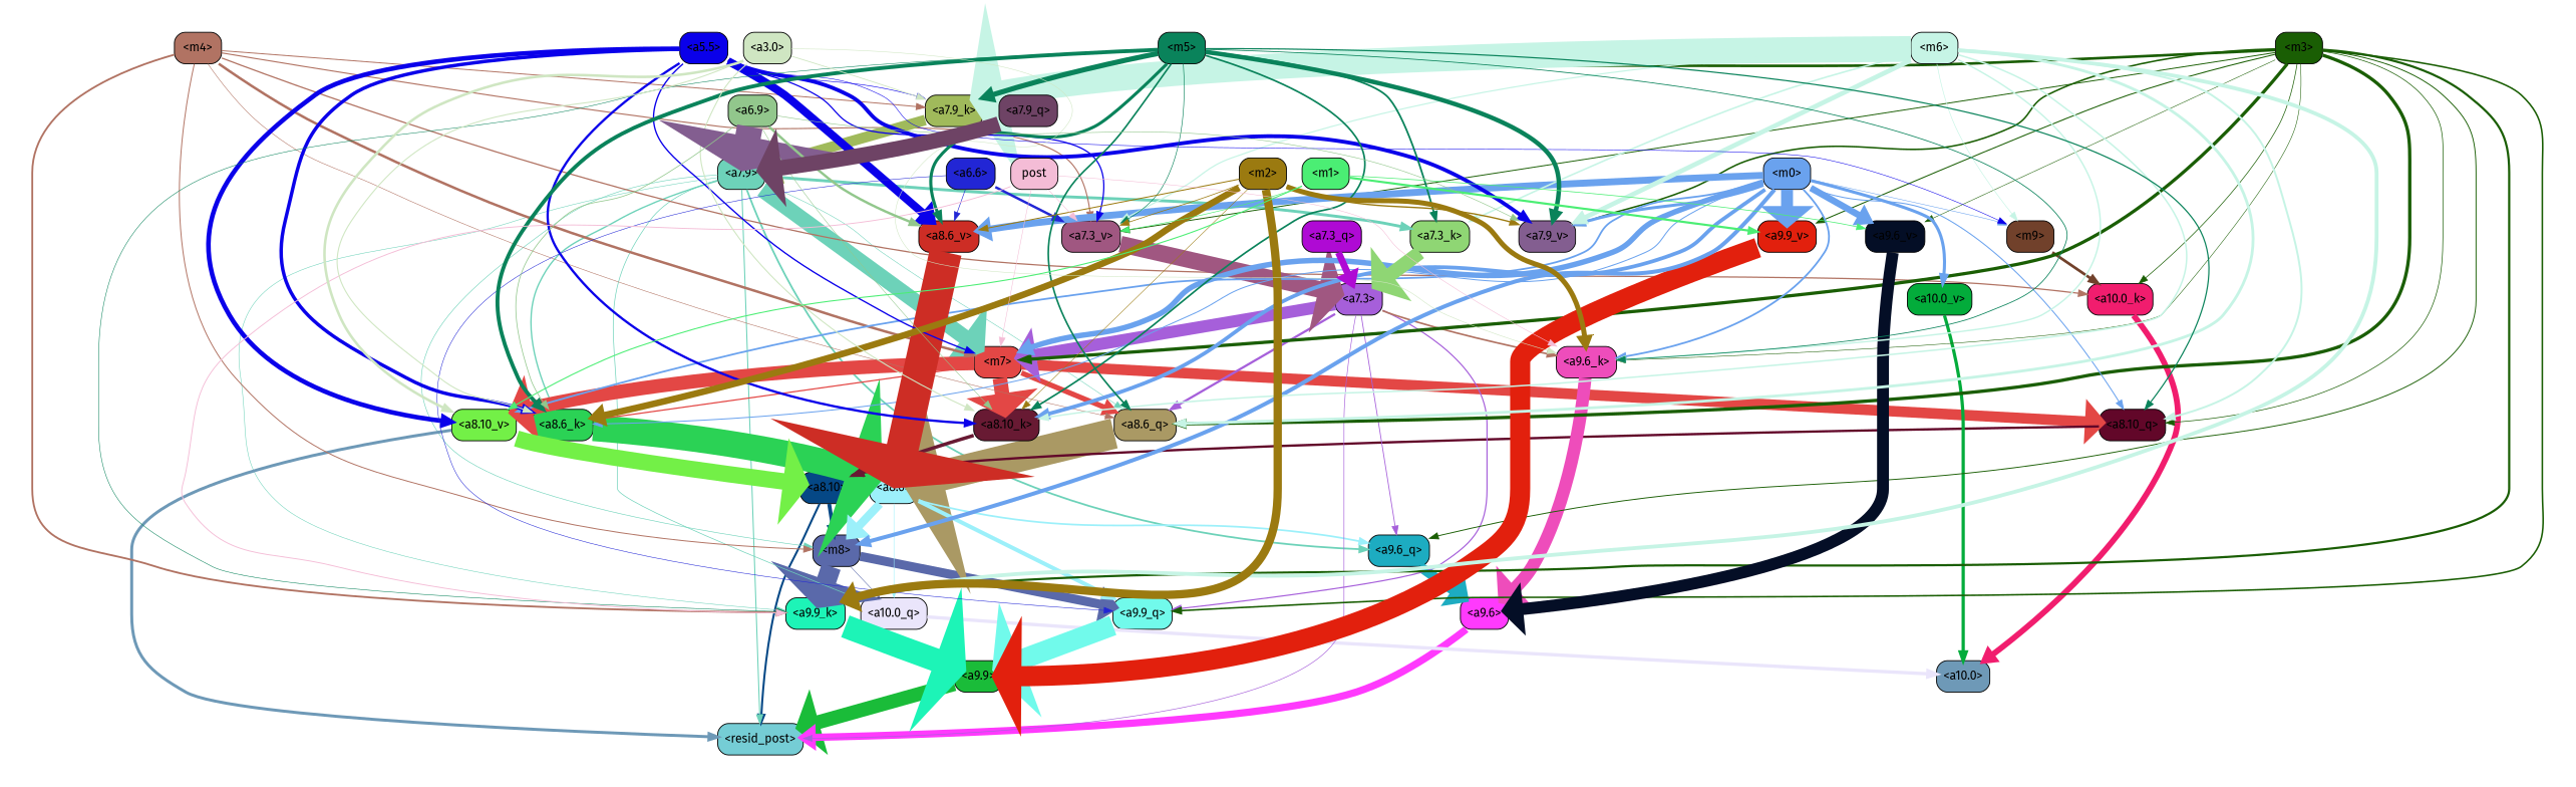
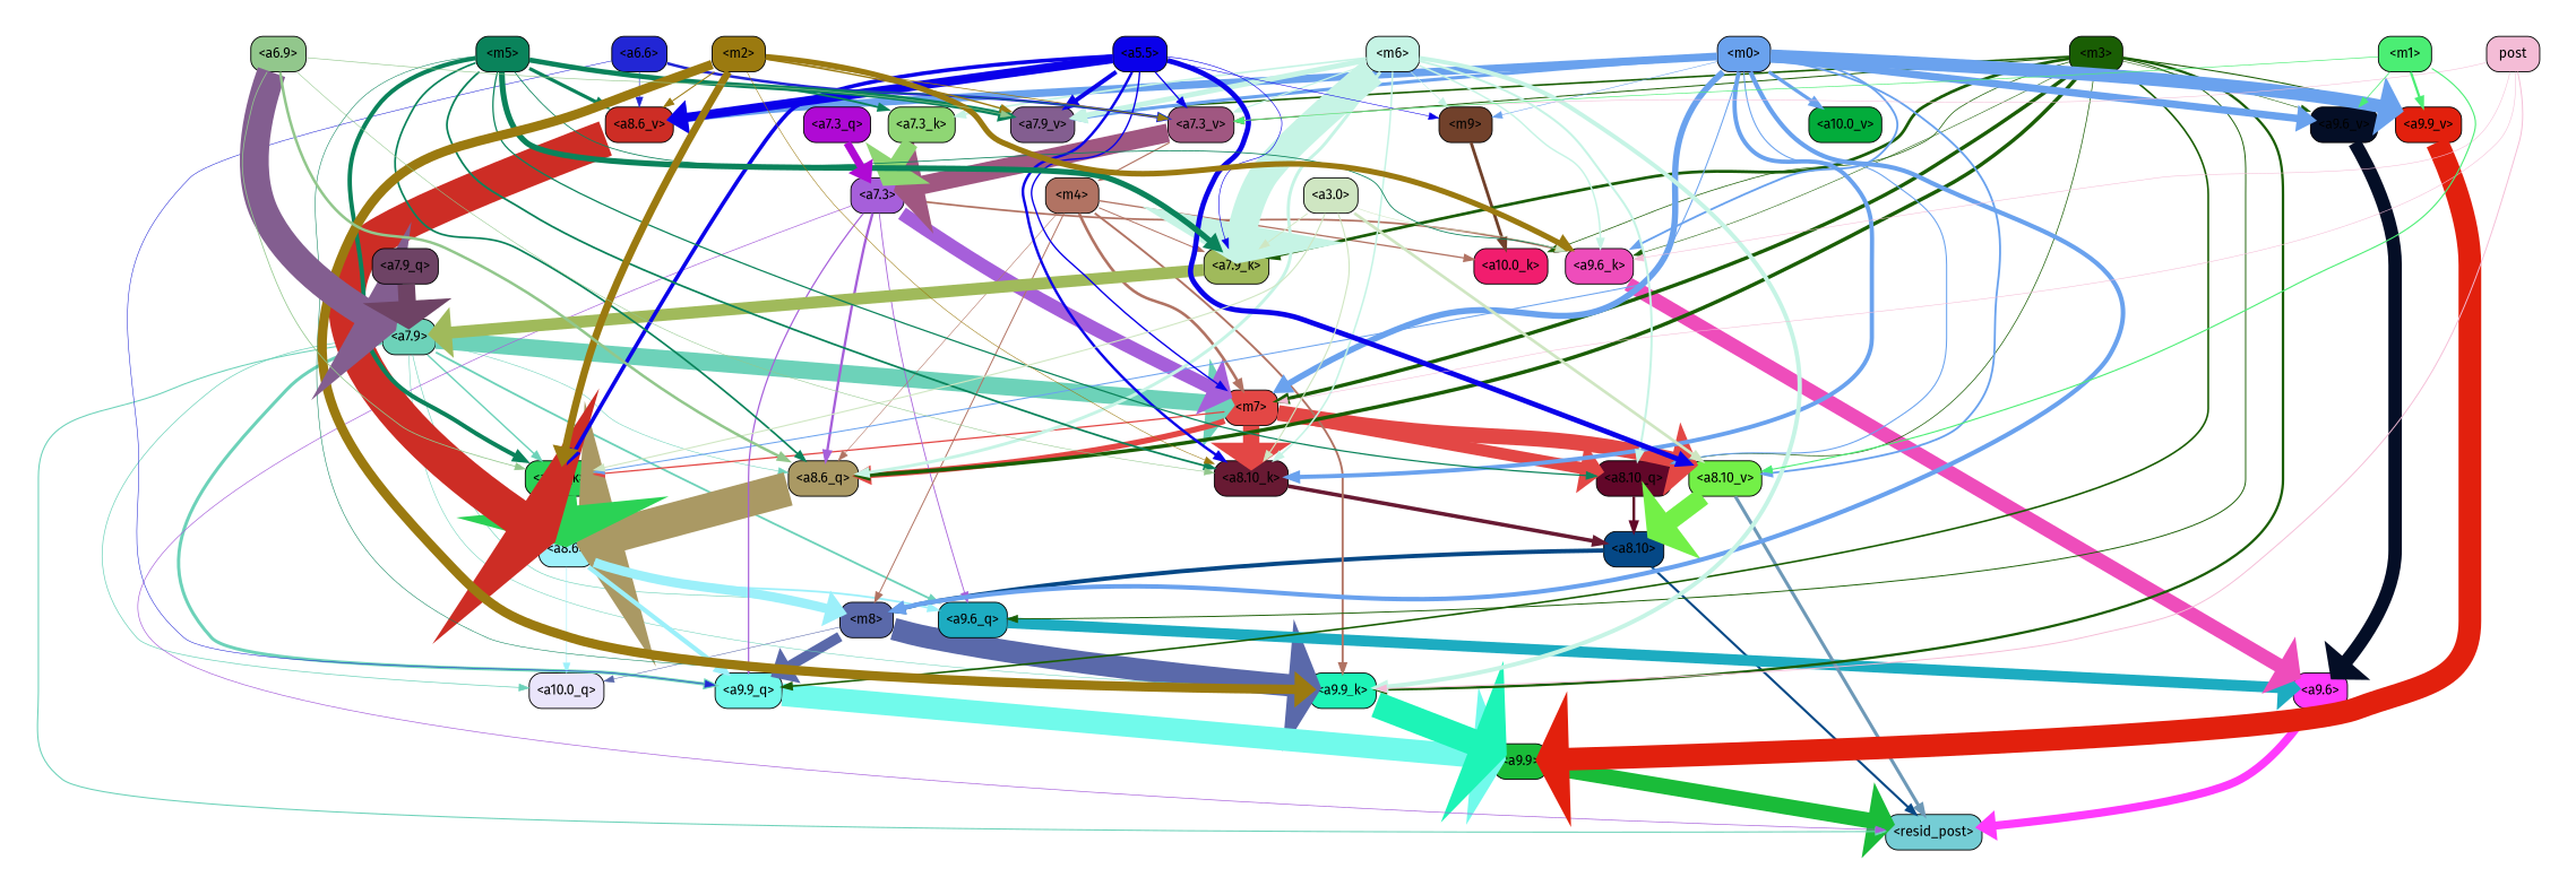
  strict digraph {
    fontname="Fira Sans"
    splines=true
    node [color=black fontname="Fira Sans" shape=box style="filled, rounded"]
    edge [color="#1a5e04" fontname="Fira Sans" penwidth=0.6]
-   "<a10.0>" [fillcolor="#6e99b7"]
    "<resid_post>" [fillcolor="#75cdd5"]
    "<a9.9>" [fillcolor="#1abc39"]
    "<a9.6>" [fillcolor="#ff3afd"]
    "<a8.10>" [fillcolor="#054886"]
    "<m8>" [fillcolor="#5a69aa"]
    "<a10.0_q>" [fillcolor="#eae5fb"]
    "<a9.9_q>" [fillcolor="#71faeb"]
    "<a9.9_k>" [fillcolor="#1df4b7"]
    "<a7.9>" [fillcolor="#6dd2b9"]
    "<a9.6_q>" [fillcolor="#1dacc1"]
    "<a8.6_q>" [fillcolor="#aa9964"]
    "<a8.6_k>" [fillcolor="#2bd255"]
    "<m7>" [fillcolor="#e34745"]
    "<a8.6>" [fillcolor="#9cf0fa"]
    "<a8.10_q>" [fillcolor="#620729"]
    "<a8.10_k>" [fillcolor="#681a33"]
    "<a8.10_v>" [fillcolor="#73f047"]
    "<a7.3>" [fillcolor="#a65fda"]
    "<a9.6_k>" [fillcolor="#ee4dbb"]
    "<a10.0_k>" [fillcolor="#f11d6e"]
    "<a10.0_v>" [fillcolor="#03ac3b"]
    "<m9>" [fillcolor="#71412b"]
    "<m4>" [fillcolor="#b17363"]
    "<a7.9_k>" [fillcolor="#a0ba5b"]
    "<a7.3_v>" [fillcolor="#a05781"]
    "<m3>" [fillcolor="#1a5e04"]
    "<a9.9_v>" [fillcolor="#e2200d"]
    "<a9.6_v>" [fillcolor="#040e26"]
    "<a7.9_v>" [fillcolor="#835e90"]
    "<m0>" [fillcolor="#6aa2ee"]
    "<a8.6_v>" [fillcolor="#cd2d25"]
    "<m6>" [fillcolor="#c6f4e5"]
    "<a7.3_k>" [fillcolor="#8fd674"]
    "<a5.5>" [fillcolor="#0a00ea"]
    "<a6.6>" [fillcolor="#2226d5"]
    "<m5>" [fillcolor="#0a835b"]
    "<m2>" [fillcolor="#9b7a10"]
    n39 [fillcolor="#f4bcd6" label=post]
    "<a3.0>" [fillcolor="#cfe6c2"]
    "<m1>" [fillcolor="#4bee74"]
    "<a6.9>" [fillcolor="#92c78c"]
    "<a7.9_q>" [fillcolor="#6e4365"]
    "<a7.3_q>" [fillcolor="#af0ad4"]
    "<a9.9>" -> "<resid_post>" [color="#1abc39" penwidth=16.05378818511963]
    "<a9.6>" -> "<resid_post>" [color="#ff3afd" penwidth=8.33797836303711]
    "<a8.10>" -> "<resid_post>" [color="#054886" penwidth=2.3390636444091797]
    "<a8.10>" -> "<m8>" [color="#054886" penwidth=4.388927459716797]
    "<m8>" -> "<a10.0_q>" [color="#5a69aa"]
    "<m8>" -> "<a9.9_q>" [color="#5a69aa" penwidth=10.407995223999023]
    "<m8>" -> "<a9.9_k>" [color="#5a69aa" penwidth=22.67278480529785]
-   "<a10.0_q>" -> "<a10.0>" [color="#eae5fb" penwidth=3.861766815185547]
    "<a9.9_q>" -> "<a9.9>" [color="#71faeb" penwidth=23.20368194580078]
    "<a9.9_k>" -> "<a9.9>" [color="#1df4b7" penwidth=26.641464233398438]
    "<a7.9>" -> "<resid_post>" [color="#6dd2b9" penwidth=1.1926651000976562]
    "<a7.9>" -> "<m8>" [color="#6dd2b9" penwidth=0.6738662719726562]
    "<a7.9>" -> "<a10.0_q>" [color="#6dd2b9" penwidth=0.7811813354492188]
-   "<a7.9>" -> "<a7.3_k>" [color="#6dd2b9" penwidth=3.33896541595459]
+   "<a7.9>" -> "<a9.9_q>" [color="#6dd2b9" penwidth=3.33896541595459]
    "<a7.9>" -> "<a9.9_k>" [color="#6dd2b9"]
    "<a7.9>" -> "<a9.6_q>" [color="#6dd2b9" penwidth=2.0531044006347656]
    "<a7.9>" -> "<a8.6_q>" [color="#6dd2b9"]
    "<a7.9>" -> "<a8.6_k>" [color="#6dd2b9" penwidth=1.5751152038574219]
    "<a7.9>" -> "<m7>" [color="#6dd2b9" penwidth=17.67833709716797]
    "<a9.6_q>" -> "<a9.6>" [color="#1dacc1" penwidth=11.181507110595703]
    "<a8.6_q>" -> "<a8.6>" [color="#aa9964" penwidth=34.91962909698486]
    "<a8.6_k>" -> "<a8.6>" [color="#2bd255" penwidth=30.12779998779297]
    "<m7>" -> "<a8.6_q>" [color="#e34745" penwidth=5.949329376220703]
    "<m7>" -> "<a8.6_k>" [color="#e34745" penwidth=1.4160232543945312]
    "<m7>" -> "<a8.10_q>" [color="#e34745" penwidth=12.189899444580078]
    "<m7>" -> "<a8.10_k>" [color="#e34745" penwidth=16.634174346923828]
    "<m7>" -> "<a8.10_v>" [color="#e34745" penwidth=15.893604278564453]
    "<a8.6>" -> "<m8>" [color="#9cf0fa" penwidth=9.616483688354492]
    "<a8.6>" -> "<a10.0_q>" [color="#9cf0fa"]
    "<a8.6>" -> "<a9.9_q>" [color="#9cf0fa" penwidth=4.681654930114746]
    "<a8.6>" -> "<a9.6_q>" [color="#9cf0fa" penwidth=2.0046749114990234]
    "<a8.10_q>" -> "<a8.10>" [color="#620729" penwidth=2.6974411010742188]
    "<a8.10_k>" -> "<a8.10>" [color="#681a33" penwidth=3.9815139770507812]
    "<a8.10_v>" -> "<resid_post>" [color="#6e99b7" penwidth=3.4253244400024414]
    "<a8.10_v>" -> "<a8.10>" [color="#73f047" penwidth=18.80433464050293]
    "<a7.3>" -> "<resid_post>" [color="#a65fda" penwidth=0.7339706420898438]
    "<a7.3>" -> "<a9.9_q>" [color="#a65fda" penwidth=1.3609809875488281]
    "<a7.3>" -> "<a9.6_q>" [color="#a65fda" penwidth=0.9587650299072266]
    "<a7.3>" -> "<a8.6_q>" [color="#a65fda" penwidth=2.597522735595703]
    "<a7.3>" -> "<m7>" [color="#a65fda" penwidth=13.925512313842773]
    "<a7.3>" -> "<a9.6_k>" [color="#b17363" penwidth=1.93524169921875]
    "<a9.6_k>" -> "<a9.6>" [color="#ee4dbb" penwidth=14.532459259033203]
-   "<a10.0_k>" -> "<a10.0>" [color="#f11d6e" penwidth=6.691814422607422]
-   "<a10.0_v>" -> "<a10.0>" [color="#03ac3b" penwidth=3.703948974609375]
    "<m9>" -> "<a10.0_k>" [color="#71412b" penwidth=3.1536026000976562]
    "<m4>" -> "<m8>" [color="#b17363" penwidth=1.1121444702148438]
    "<m4>" -> "<a9.9_k>" [color="#b17363" penwidth=2.1296005249023438]
    "<m4>" -> "<a8.6_q>" [color="#b17363" penwidth=0.6086311340332031]
    "<m4>" -> "<m7>" [color="#b17363" penwidth=2.9153175354003906]
    "<m4>" -> "<a10.0_k>" [color="#b17363" penwidth=1.4532089233398438]
    "<m4>" -> "<a7.9_k>" [color="#b17363" penwidth=1.0983266830444336]
-   "<m4>" -> "<a7.3_v>" [color="#b17363" penwidth=1.2746734619140625]
+   "<a7.3_v>" -> "<m4>" [color="#b17363" penwidth=1.2746734619140625]
    "<a7.9_k>" -> "<a7.9>" [color="#a0ba5b" penwidth=12.17039680480957]
    "<a7.3_v>" -> "<a7.3>" [color="#a05781" penwidth=19.01776695251465]
    "<m3>" -> "<a9.9_q>" [penwidth=1.8098411560058594]
    "<m3>" -> "<a9.9_k>" [penwidth=2.538074493408203]
    "<m3>" -> "<a9.6_q>" [penwidth=1.0731983184814453]
    "<m3>" -> "<a8.6_q>" [penwidth=3.8069801330566406]
    "<m3>" -> "<m7>" [penwidth=3.7463531494140625]
    "<m3>" -> "<a8.10_q>" [penwidth=0.7969093322753906]
    "<m3>" -> "<a9.6_k>"
    "<m3>" -> "<a10.0_k>" [penwidth=0.8012542724609375]
    "<m3>" -> "<a7.9_k>" [penwidth=3.0535898208618164]
    "<m3>" -> "<a7.3_v>" [penwidth=1.0946578979492188]
    "<m3>" -> "<a9.9_v>" [penwidth=1.1908531188964844]
    "<m3>" -> "<a9.6_v>"
    "<m3>" -> "<a7.9_v>" [penwidth=1.8027725219726562]
    "<a9.9_v>" -> "<a9.9>" [color="#e2200d" penwidth=23.02225112915039]
    "<a9.6_v>" -> "<a9.6>" [color="#040e26" penwidth=13.634431838989258]
    "<m0>" -> "<m8>" [color="#6aa2ee" penwidth=4.624839782714844]
    "<m0>" -> "<a8.6_k>" [color="#6aa2ee" penwidth=1.1486854553222656]
    "<m0>" -> "<m7>" [color="#6aa2ee" penwidth=6.283721923828125]
    "<m0>" -> "<a8.10_q>" [color="#6aa2ee" penwidth=1.1731605529785156]
    "<m0>" -> "<a8.10_k>" [color="#6aa2ee" penwidth=4.350425720214844]
    "<m0>" -> "<a8.10_v>" [color="#6aa2ee" penwidth=2.0526657104492188]
    "<m0>" -> "<a9.6_k>" [color="#6aa2ee" penwidth=2.0742149353027344]
    "<m0>" -> "<a10.0_v>" [color="#6aa2ee" penwidth=3.520832061767578]
    "<m0>" -> "<m9>" [color="#6aa2ee"]
    "<m0>" -> "<a9.9_v>" [color="#6aa2ee" penwidth=13.6649169921875]
    "<m0>" -> "<a9.6_v>" [color="#6aa2ee" penwidth=7.575786590576172]
    "<m0>" -> "<a7.9_v>" [color="#6aa2ee" penwidth=3.447589874267578]
    "<m0>" -> "<a8.6_v>" [color="#6aa2ee" penwidth=7.951751708984375]
    "<a8.6_v>" -> "<a8.6>" [color="#cd2d25" penwidth=37.04597568511963]
    "<m6>" -> "<a9.9_k>" [color="#c6f4e5" penwidth=4.405937194824219]
    "<m6>" -> "<a8.6_q>" [color="#c6f4e5" penwidth=3.241657257080078]
    "<m6>" -> "<a8.10_q>" [color="#c6f4e5" penwidth=2.2618331909179688]
    "<m6>" -> "<a8.10_k>" [color="#c6f4e5" penwidth=1.733642578125]
    "<m6>" -> "<a9.6_k>" [color="#c6f4e5" penwidth=1.6540985107421875]
    "<m6>" -> "<m9>" [color="#c6f4e5" penwidth=0.7276992797851562]
    "<m6>" -> "<a7.9_k>" [color="#c6f4e5" penwidth=29.52049446105957]
    "<m6>" -> "<a7.3_v>" [color="#c6f4e5" penwidth=1.3778877258300781]
    "<m6>" -> "<a7.9_v>" [color="#c6f4e5" penwidth=5.381137847900391]
    "<m6>" -> "<a7.3_k>" [color="#c6f4e5" penwidth=1.8433246612548828]
    "<a7.3_k>" -> "<a7.3>" [color="#8fd674" penwidth=16.016246795654297]
    "<a5.5>" -> "<a8.6_k>" [color="#0a00ea" penwidth=3.9810218811035156]
    "<a5.5>" -> "<m7>" [color="#0a00ea" penwidth=1.5525360107421875]
    "<a5.5>" -> "<a8.10_k>" [color="#0a00ea" penwidth=2.6749038696289062]
    "<a5.5>" -> "<a8.10_v>" [color="#0a00ea" penwidth=5.2978057861328125]
    "<a5.5>" -> "<m9>" [color="#0a00ea"]
    "<a5.5>" -> "<a7.9_k>" [color="#0a00ea" penwidth=0.6708955764770508]
    "<a5.5>" -> "<a7.3_v>" [color="#0a00ea" penwidth=1.4417800903320312]
    "<a5.5>" -> "<a7.9_v>" [color="#0a00ea" penwidth=4.432796478271484]
    "<a5.5>" -> "<a8.6_v>" [color="#0a00ea" penwidth=9.177913665771484]
    "<a6.6>" -> "<a9.9_q>" [color="#2226d5"]
    "<a6.6>" -> "<a7.3_v>" [color="#2226d5" penwidth=2.8381996154785156]
    "<a6.6>" -> "<a8.6_v>" [color="#2226d5" penwidth=0.6731643676757812]
    "<m5>" -> "<a9.9_k>" [color="#0a835b"]
    "<m5>" -> "<a8.6_q>" [color="#0a835b" penwidth=1.8975334167480469]
    "<m5>" -> "<a8.6_k>" [color="#0a835b" penwidth=4.4348602294921875]
    "<m5>" -> "<a8.10_q>" [color="#0a835b" penwidth=1.3886604309082031]
    "<m5>" -> "<a8.10_k>" [color="#0a835b" penwidth=1.9560012817382812]
    "<m5>" -> "<a9.6_k>" [color="#0a835b" penwidth=0.9087238311767578]
    "<m5>" -> "<a7.9_k>" [color="#0a835b" penwidth=5.895898818969727]
    "<m5>" -> "<a7.3_v>" [color="#0a835b" penwidth=0.7120857238769531]
    "<m5>" -> "<a7.9_v>" [color="#0a835b" penwidth=5.163473129272461]
    "<m5>" -> "<a8.6_v>" [color="#0a835b" penwidth=3.547332763671875]
    "<m5>" -> "<a7.3_k>" [color="#0a835b" penwidth=2.047999382019043]
    "<m2>" -> "<a9.9_k>" [color="#9b7a10" penwidth=9.546476364135742]
    "<m2>" -> "<a8.6_k>" [color="#9b7a10" penwidth=7.5130767822265625]
    "<m2>" -> "<a8.10_k>" [color="#9b7a10"]
    "<m2>" -> "<a9.6_k>" [color="#9b7a10" penwidth=5.765581130981445]
    "<m2>" -> "<a7.3_v>" [color="#9b7a10" penwidth=0.8394660949707031]
    "<m2>" -> "<a7.9_v>" [color="#9b7a10" penwidth=1.5795440673828125]
    "<m2>" -> "<a8.6_v>" [color="#9b7a10" penwidth=1.1399917602539062]
    n39 -> "<a9.9_k>" [color="#f4bcd6" penwidth=1.044057846069336]
    n39 -> "<m7>" [color="#f4bcd6"]
    n39 -> "<a9.6_k>" [color="#f4bcd6"]
    n39 -> "<a7.3_v>" [color="#f4bcd6"]
    "<a3.0>" -> "<a8.6_k>" [color="#cfe6c2" penwidth=1.2278594970703125]
    "<a3.0>" -> "<a8.10_k>" [color="#cfe6c2" penwidth=1.2375259399414062]
    "<a3.0>" -> "<a8.10_v>" [color="#cfe6c2" penwidth=2.9724464416503906]
    "<a3.0>" -> "<a9.6_k>" [color="#cfe6c2"]
    "<a3.0>" -> "<a7.9_k>" [color="#cfe6c2" penwidth=0.9558658599853516]
    "<m1>" -> "<a8.10_v>" [color="#4bee74" penwidth=1.2231903076171875]
    "<m1>" -> "<a7.3_v>" [color="#4bee74" penwidth=0.7203178405761719]
    "<m1>" -> "<a9.9_v>" [color="#4bee74" penwidth=2.484710693359375]
    "<m1>" -> "<a9.6_v>" [color="#4bee74" penwidth=0.8296928405761719]
    "<a6.9>" -> "<a7.9>" [color="#835e90" penwidth=29.394658088684082]
    "<a6.9>" -> "<a8.6_k>" [color="#92c78c" penwidth=0.8667373657226562]
    "<a6.9>" -> "<a8.10_k>" [color="#92c78c"]
    "<a6.9>" -> "<a7.9_v>" [color="#92c78c" penwidth=0.6784553527832031]
-   "<a6.9>" -> "<a8.6_v>" [color="#92c78c" penwidth=2.8011817932128906]
+   "<a6.9>" -> "<a8.6_q>" [color="#92c78c" penwidth=2.8011817932128906]
    "<a7.9_q>" -> "<a7.9>" [color="#6e4365" penwidth=17.651885986328125]
    "<a7.3_q>" -> "<a7.3>" [color="#af0ad4" penwidth=7.866306304931641]
  }
